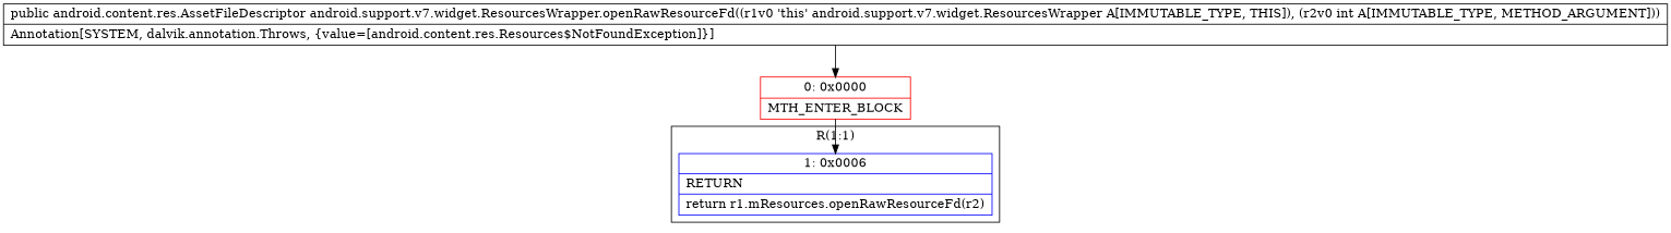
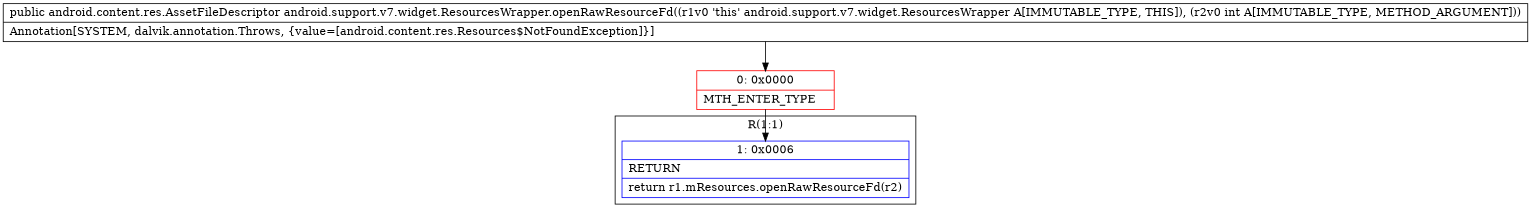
  digraph {
    node [shape=record]
    n1 [color=blue label="{1\:\ 0x0006|RETURN\l|return r1.mResources.openRawResourceFd(r2)\l}"]
-   n2 [color=red label="{0\:\ 0x0000|MTH_ENTER_BLOCK\l}"]
+   n2 [color=red label="{0\:\ 0x0000|MTH_ENTER_TYPE\l}"]
    n3 [label="{public android.content.res.AssetFileDescriptor android.support.v7.widget.ResourcesWrapper.openRawResourceFd((r1v0 'this' android.support.v7.widget.ResourcesWrapper A[IMMUTABLE_TYPE, THIS]), (r2v0 int A[IMMUTABLE_TYPE, METHOD_ARGUMENT]))  | Annotation[SYSTEM, dalvik.annotation.Throws, \{value=[android.content.res.Resources$NotFoundException]\}]\l}"]
    subgraph cluster_1 {
      label="R(1:1)"
      n1
    }
    n2 -> n1
    n3 -> n2
  }
